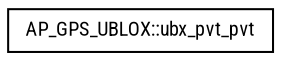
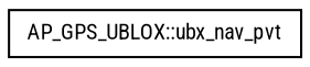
  digraph {
    rankdir=LR
    fontname="Roboto Condensed"
-   n1 [color=black fillcolor=white fontname="Roboto Condensed" fontsize=10 height=0.2 label="AP_GPS_UBLOX::ubx_pvt_pvt" shape=record style=filled width=0.4]
+   n1 [color=black fillcolor=white fontname="Roboto Condensed" fontsize=10 height=0.2 label="AP_GPS_UBLOX::ubx_nav_pvt" shape=record style=filled width=0.4]
  }
